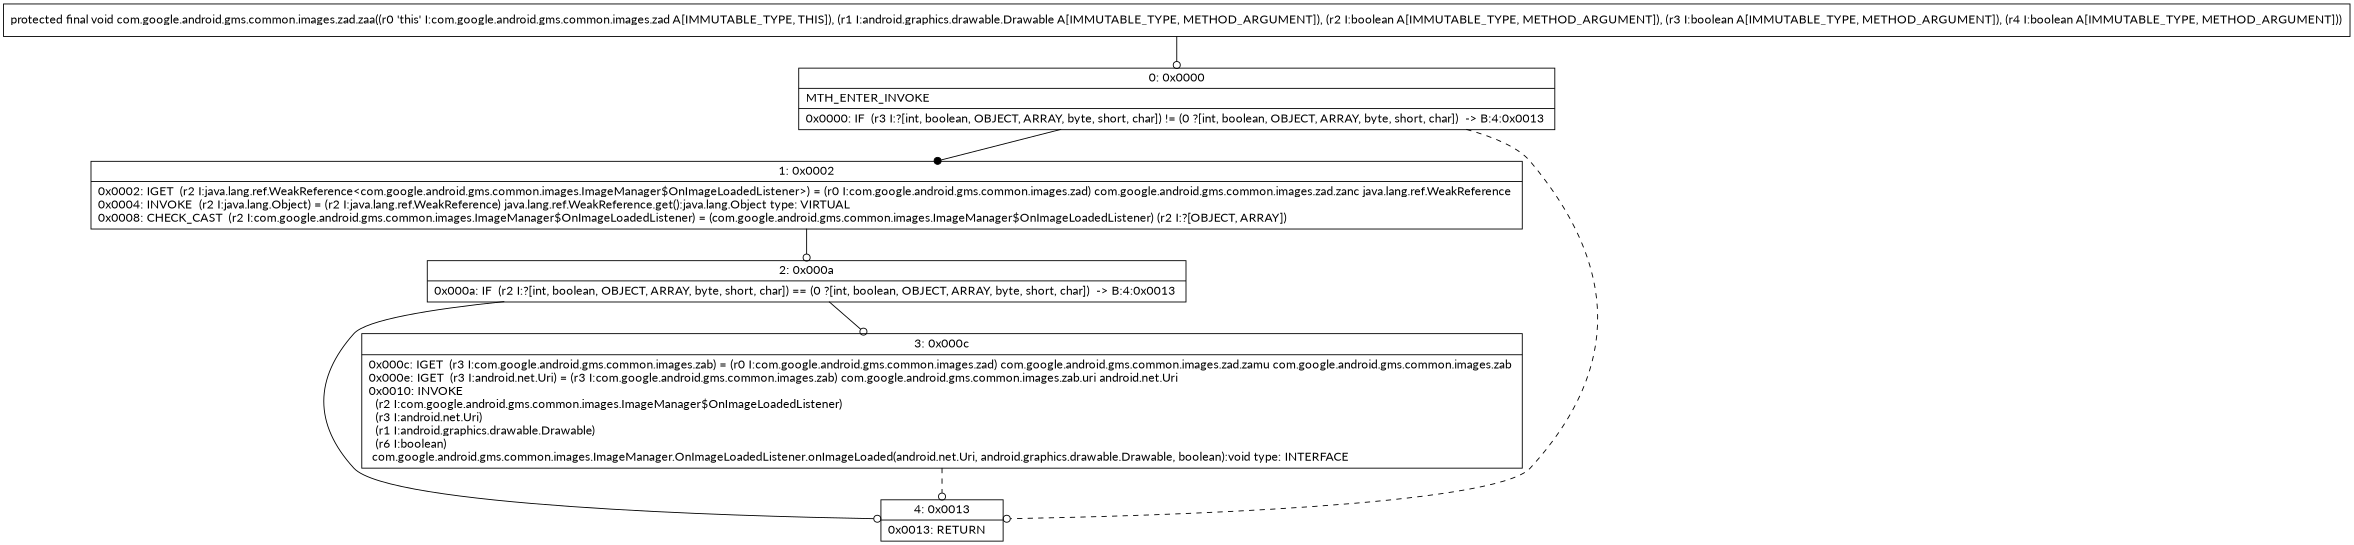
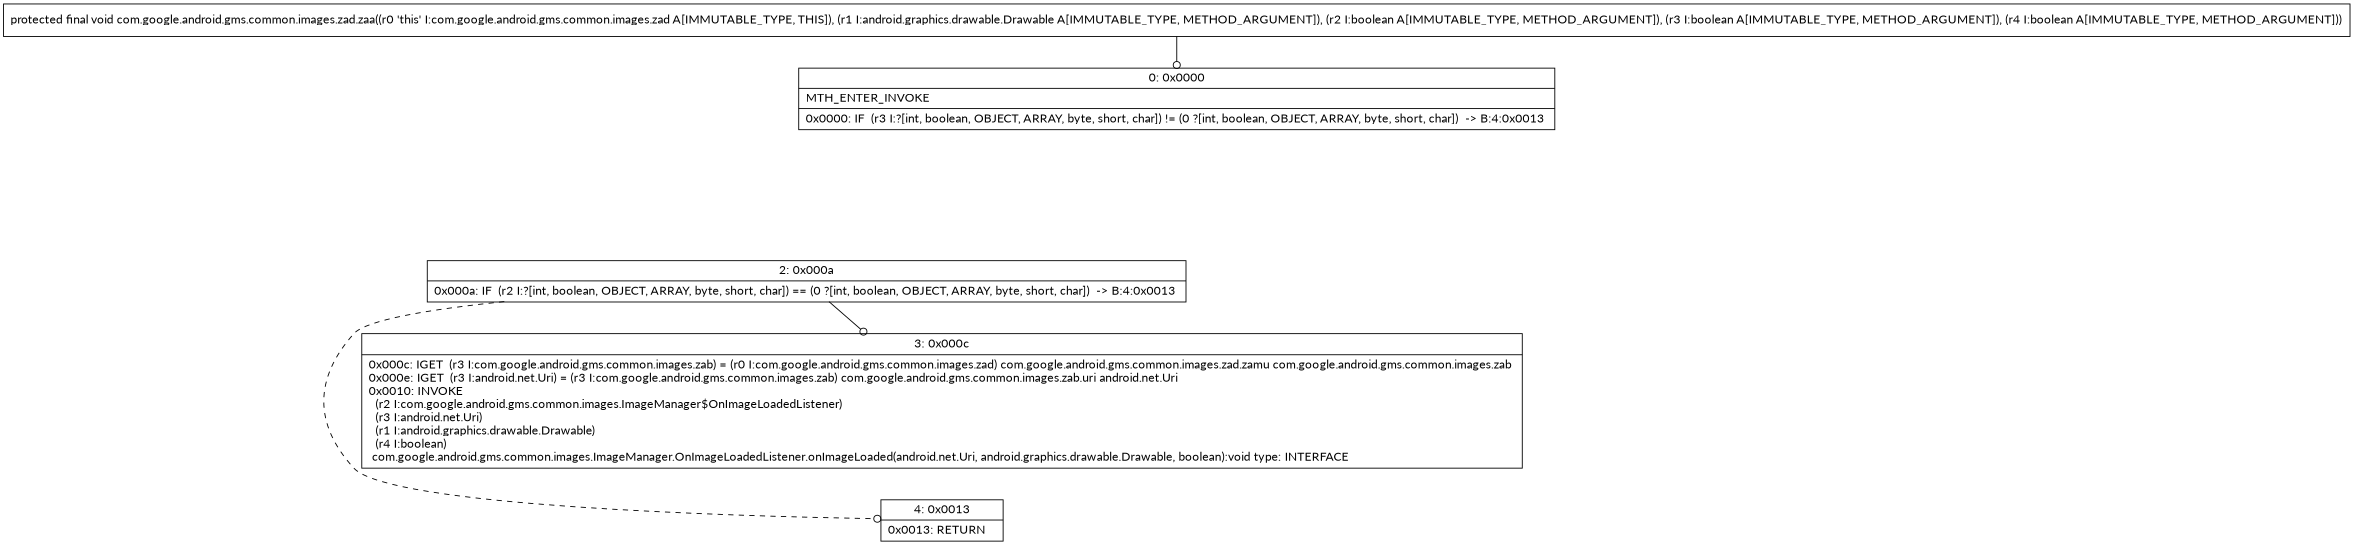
  digraph {
    fontname=Lato
    node [fontname=Lato shape=record]
    edge [arrowhead=odot fontname=Lato style=solid]
    n1 [label="{0\:\ 0x0000|MTH_ENTER_INVOKE\l|0x0000: IF  (r3 I:?[int, boolean, OBJECT, ARRAY, byte, short, char]) != (0 ?[int, boolean, OBJECT, ARRAY, byte, short, char])  \-\> B:4:0x0013 \l}"]
-   n2 [label="{1\:\ 0x0002|0x0002: IGET  (r2 I:java.lang.ref.WeakReference\<com.google.android.gms.common.images.ImageManager$OnImageLoadedListener\>) = (r0 I:com.google.android.gms.common.images.zad) com.google.android.gms.common.images.zad.zanc java.lang.ref.WeakReference \l0x0004: INVOKE  (r2 I:java.lang.Object) = (r2 I:java.lang.ref.WeakReference) java.lang.ref.WeakReference.get():java.lang.Object type: VIRTUAL \l0x0008: CHECK_CAST  (r2 I:com.google.android.gms.common.images.ImageManager$OnImageLoadedListener) = (com.google.android.gms.common.images.ImageManager$OnImageLoadedListener) (r2 I:?[OBJECT, ARRAY]) \l}"]
    n3 [label="{4\:\ 0x0013|0x0013: RETURN   \l}"]
    n4 [label="{2\:\ 0x000a|0x000a: IF  (r2 I:?[int, boolean, OBJECT, ARRAY, byte, short, char]) == (0 ?[int, boolean, OBJECT, ARRAY, byte, short, char])  \-\> B:4:0x0013 \l}"]
-   n5 [label="{3\:\ 0x000c|0x000c: IGET  (r3 I:com.google.android.gms.common.images.zab) = (r0 I:com.google.android.gms.common.images.zad) com.google.android.gms.common.images.zad.zamu com.google.android.gms.common.images.zab \l0x000e: IGET  (r3 I:android.net.Uri) = (r3 I:com.google.android.gms.common.images.zab) com.google.android.gms.common.images.zab.uri android.net.Uri \l0x0010: INVOKE  \l  (r2 I:com.google.android.gms.common.images.ImageManager$OnImageLoadedListener)\l  (r3 I:android.net.Uri)\l  (r1 I:android.graphics.drawable.Drawable)\l  (r6 I:boolean)\l com.google.android.gms.common.images.ImageManager.OnImageLoadedListener.onImageLoaded(android.net.Uri, android.graphics.drawable.Drawable, boolean):void type: INTERFACE \l}"]
+   n5 [label="{3\:\ 0x000c|0x000c: IGET  (r3 I:com.google.android.gms.common.images.zab) = (r0 I:com.google.android.gms.common.images.zad) com.google.android.gms.common.images.zad.zamu com.google.android.gms.common.images.zab \l0x000e: IGET  (r3 I:android.net.Uri) = (r3 I:com.google.android.gms.common.images.zab) com.google.android.gms.common.images.zab.uri android.net.Uri \l0x0010: INVOKE  \l  (r2 I:com.google.android.gms.common.images.ImageManager$OnImageLoadedListener)\l  (r3 I:android.net.Uri)\l  (r1 I:android.graphics.drawable.Drawable)\l  (r4 I:boolean)\l com.google.android.gms.common.images.ImageManager.OnImageLoadedListener.onImageLoaded(android.net.Uri, android.graphics.drawable.Drawable, boolean):void type: INTERFACE \l}"]
    n6 [label="{protected final void com.google.android.gms.common.images.zad.zaa((r0 'this' I:com.google.android.gms.common.images.zad A[IMMUTABLE_TYPE, THIS]), (r1 I:android.graphics.drawable.Drawable A[IMMUTABLE_TYPE, METHOD_ARGUMENT]), (r2 I:boolean A[IMMUTABLE_TYPE, METHOD_ARGUMENT]), (r3 I:boolean A[IMMUTABLE_TYPE, METHOD_ARGUMENT]), (r4 I:boolean A[IMMUTABLE_TYPE, METHOD_ARGUMENT])) }"]
-   n1 -> n2 [arrowhead=dot]
-   n1 -> n3 [style=dashed]
-   n2 -> n4
-   n4 -> n3
+   n4 -> n3 [style=dashed]
    n4 -> n5
-   n5 -> n3 [style=dashed]
    n6 -> n1
  }
